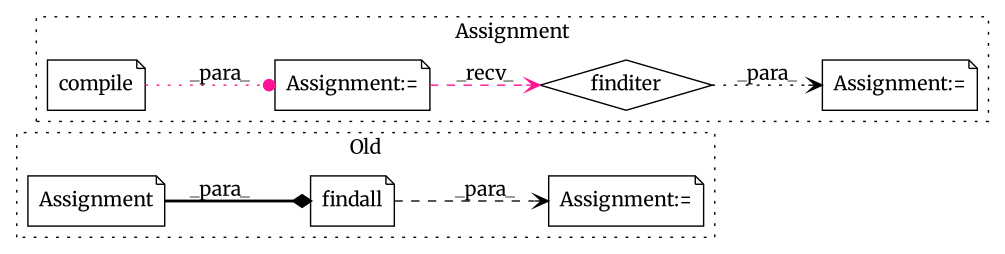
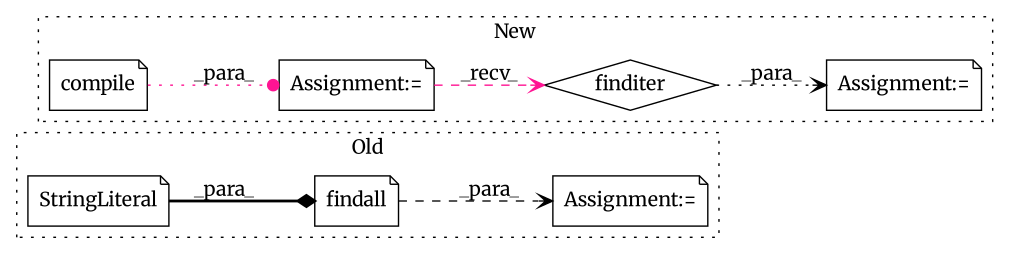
  digraph {
    fontname=Merriweather
    rankdir=LR
    node [a=32 fontname=Merriweather l="8,1" shape=note]
    edge [arrowhead=vee color=black fontname=Merriweather style=dashed]
    n1 [label=findall s="3780,4017"]
-   n2 [a=45 l=201 label=Assignment s=3788]
+   n2 [a=45 l=201 label=StringLiteral s=3788]
    n3 [a=7 l="53,2" label="Assignment:=" s="4024,4099"]
    n4 [l="9,1" label=finditer s="4180,4208" shape=diamond]
    n5 [label=compile s="3917,4088"]
    n6 [a=7 l=1 label="Assignment:=" s=3913]
    n7 [a=7 l="53,2" label="Assignment:=" s="4095,4209"]
    subgraph cluster_1 {
      label=Old
      style=dotted
      n1
      n2
      n3
    }
    subgraph cluster_2 {
-     label=Assignment
+     label=New
      style=dotted
      n4
      n5
      n6
      n7
    }
    n1 -> n3 [label=_para_]
    n2 -> n1 [arrowhead=diamond label=_para_ style=bold]
    n4 -> n7 [label=_para_ style=dotted]
    n5 -> n6 [arrowhead=dot color=deeppink label=_para_ style=dotted]
    n6 -> n4 [color=deeppink label=_recv_]
  }
